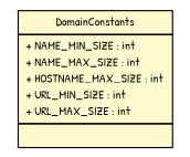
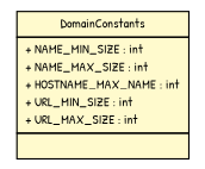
  digraph {
    nodesep=0.25
    ranksep=0.5
    fontname="Patrick Hand"
-   n1 [fontcolor=black fontname="Patrick Hand" fontsize=10.0 label=<<table title="net.sereneproject.collector.domain.DomainConstants" border="0" cellborder="1" cellspacing="0" cellpadding="2" port="p" bgcolor="lemonChiffon" href="./DomainConstants.html"> 		<tr><td><table border="0" cellspacing="0" cellpadding="1"> <tr><td align="center" balign="center"> DomainConstants </td></tr> 		</table></td></tr> 		<tr><td><table border="0" cellspacing="0" cellpadding="1"> <tr><td align="left" balign="left"> + NAME_MIN_SIZE : int </td></tr> <tr><td align="left" balign="left"> + NAME_MAX_SIZE : int </td></tr> <tr><td align="left" balign="left"> + HOSTNAME_MAX_SIZE : int </td></tr> <tr><td align="left" balign="left"> + URL_MIN_SIZE : int </td></tr> <tr><td align="left" balign="left"> + URL_MAX_SIZE : int </td></tr> 		</table></td></tr> 		<tr><td><table border="0" cellspacing="0" cellpadding="1"> <tr><td align="left" balign="left">  </td></tr> 		</table></td></tr> 		</table>> shape=plaintext]
+   n1 [fontcolor=black fontname="Patrick Hand" fontsize=10.0 label=<<table title="net.sereneproject.collector.domain.DomainConstants" border="0" cellborder="1" cellspacing="0" cellpadding="2" port="p" bgcolor="lemonChiffon" href="./DomainConstants.html"> 		<tr><td><table border="0" cellspacing="0" cellpadding="1"> <tr><td align="center" balign="center"> DomainConstants </td></tr> 		</table></td></tr> 		<tr><td><table border="0" cellspacing="0" cellpadding="1"> <tr><td align="left" balign="left"> + NAME_MIN_SIZE : int </td></tr> <tr><td align="left" balign="left"> + NAME_MAX_SIZE : int </td></tr> <tr><td align="left" balign="left"> + HOSTNAME_MAX_NAME : int </td></tr> <tr><td align="left" balign="left"> + URL_MIN_SIZE : int </td></tr> <tr><td align="left" balign="left"> + URL_MAX_SIZE : int </td></tr> 		</table></td></tr> 		<tr><td><table border="0" cellspacing="0" cellpadding="1"> <tr><td align="left" balign="left">  </td></tr> 		</table></td></tr> 		</table>> shape=plaintext]
  }
